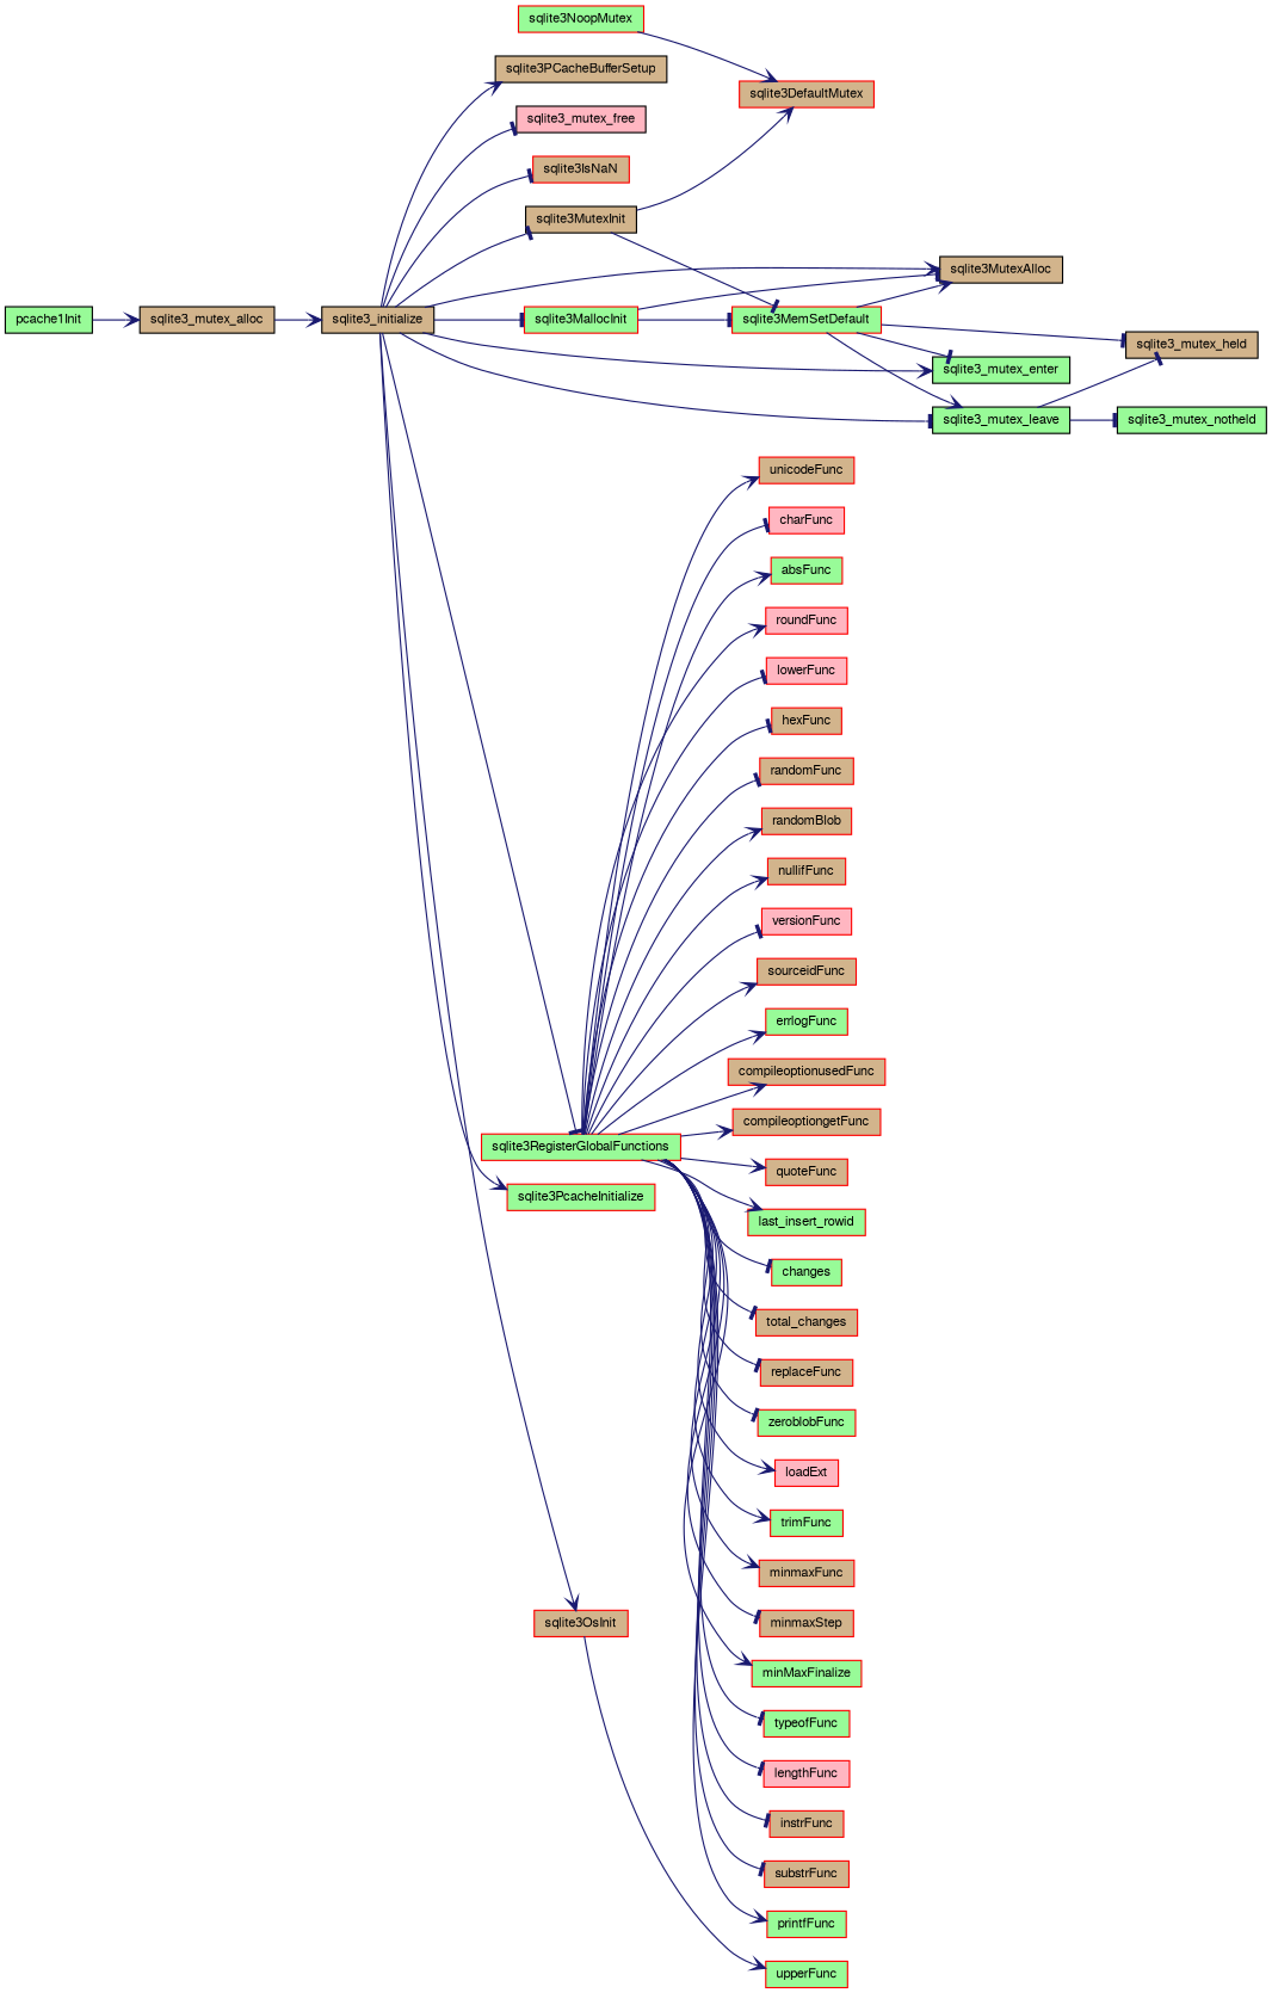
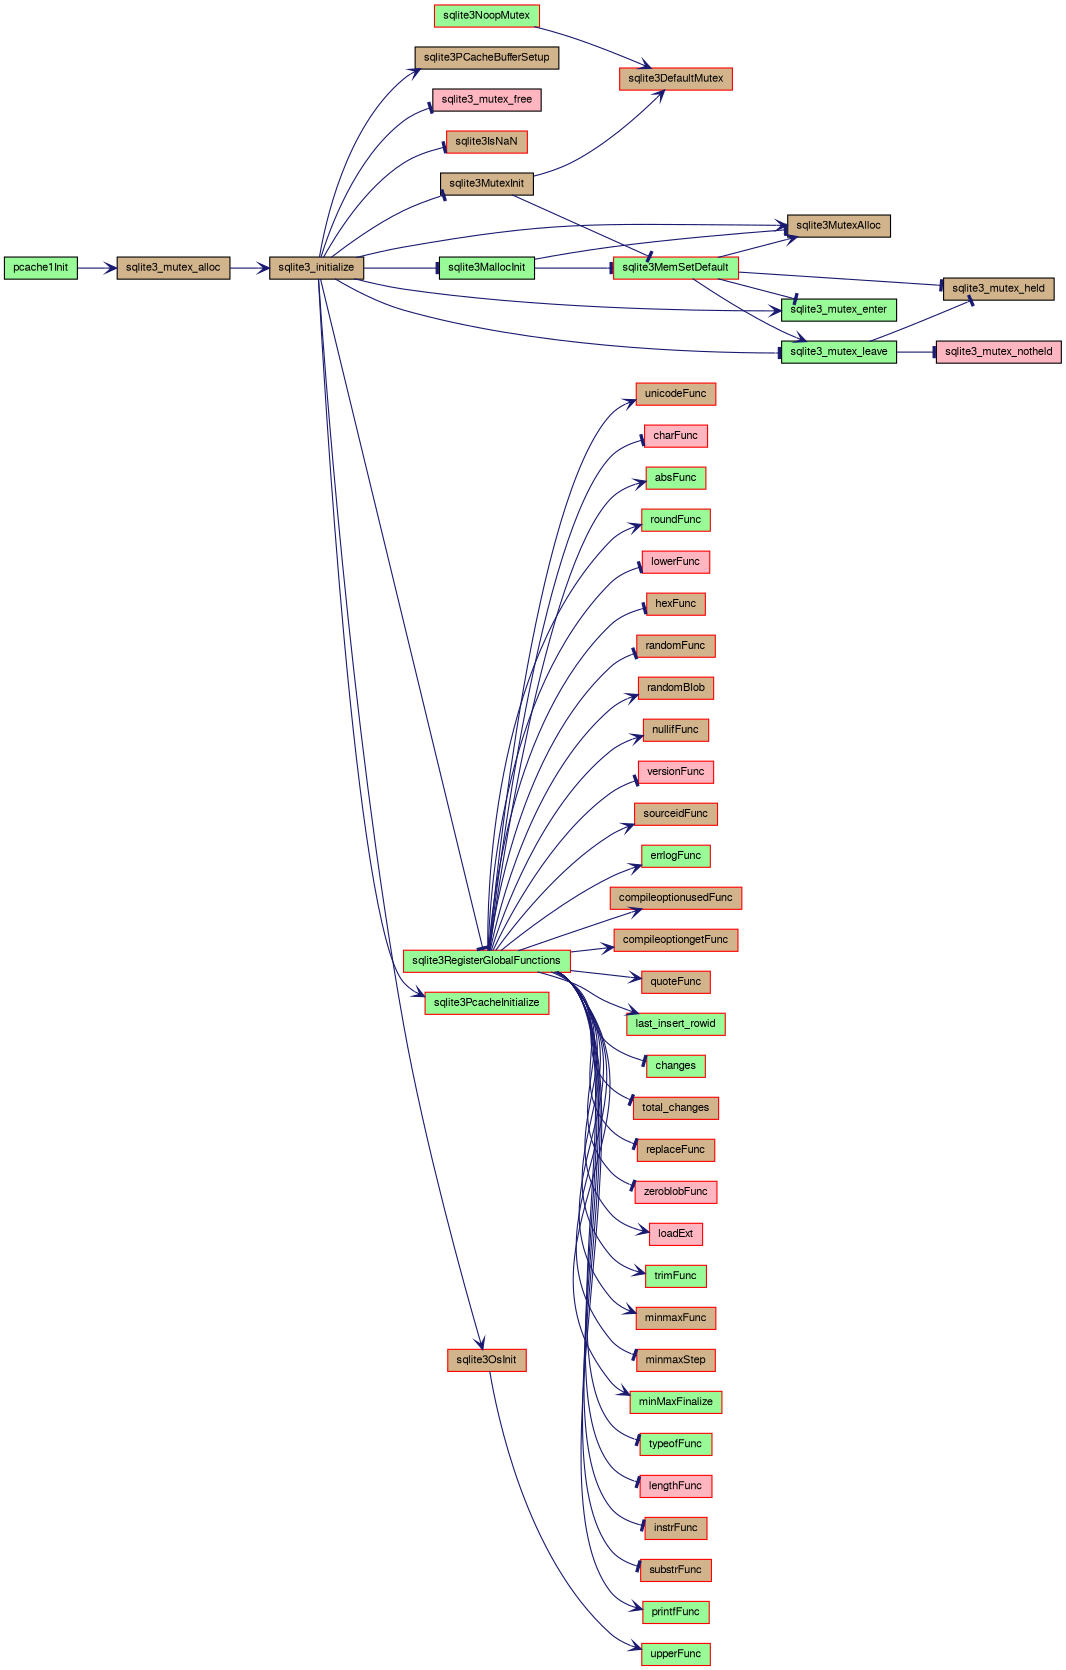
  digraph {
    rankdir=LR
    node [color=red fillcolor=tan fontname=FreeSans fontsize=10 shape=record style=filled]
    edge [arrowhead=vee color=midnightblue fontname=FreeSans fontsize=10 labelfontname=FreeSans labelfontsize=10 style=solid]
    n1 [color=black fillcolor=palegreen fontcolor=black height=0.2 label=pcache1Init width=0.4]
    n2 [color=black height=0.2 label=sqlite3_mutex_alloc width=0.4]
    n3 [color=black height=0.2 label=sqlite3_initialize width=0.4]
    n4 [color=black height=0.2 label=sqlite3MutexInit width=0.4]
    n5 [color=black height=0.2 label=sqlite3MutexAlloc width=0.4]
    n6 [color=black fillcolor=palegreen height=0.2 label=sqlite3_mutex_enter width=0.4]
-   n7 [fillcolor=palegreen height=0.2 label=sqlite3MallocInit width=0.4]
+   n7 [color=black fillcolor=palegreen height=0.2 label=sqlite3MallocInit width=0.4]
    n8 [color=black fillcolor=palegreen height=0.2 label=sqlite3_mutex_leave width=0.4]
    n9 [fillcolor=palegreen height=0.2 label=sqlite3RegisterGlobalFunctions width=0.4]
    n10 [fillcolor=palegreen height=0.2 label=sqlite3PcacheInitialize width=0.4]
    n11 [height=0.2 label=sqlite3OsInit width=0.4]
    n12 [color=black height=0.2 label=sqlite3PCacheBufferSetup width=0.4]
    n13 [color=black fillcolor=lightpink height=0.2 label=sqlite3_mutex_free width=0.4]
    n14 [height=0.2 label=sqlite3IsNaN width=0.4]
    n15 [height=0.2 label=sqlite3DefaultMutex width=0.4]
    n16 [fillcolor=palegreen height=0.2 label=sqlite3MemSetDefault width=0.4]
    n17 [color=black height=0.2 label=sqlite3_mutex_held width=0.4]
-   n18 [color=black fillcolor=palegreen height=0.2 label=sqlite3_mutex_notheld width=0.4]
+   n18 [color=black fillcolor=lightpink height=0.2 label=sqlite3_mutex_notheld width=0.4]
    n19 [fillcolor=palegreen height=0.2 label=trimFunc width=0.4]
    n20 [height=0.2 label=minmaxFunc width=0.4]
    n21 [height=0.2 label=minmaxStep width=0.4]
    n22 [fillcolor=palegreen height=0.2 label=minMaxFinalize width=0.4]
    n23 [fillcolor=palegreen height=0.2 label=typeofFunc width=0.4]
    n24 [fillcolor=lightpink height=0.2 label=lengthFunc width=0.4]
    n25 [height=0.2 label=instrFunc width=0.4]
    n26 [height=0.2 label=substrFunc width=0.4]
    n27 [fillcolor=palegreen height=0.2 label=printfFunc width=0.4]
    n28 [height=0.2 label=unicodeFunc width=0.4]
    n29 [fillcolor=lightpink height=0.2 label=charFunc width=0.4]
    n30 [fillcolor=palegreen height=0.2 label=absFunc width=0.4]
-   n31 [fillcolor=lightpink height=0.2 label=roundFunc width=0.4]
+   n31 [fillcolor=palegreen height=0.2 label=roundFunc width=0.4]
    n32 [fillcolor=lightpink height=0.2 label=lowerFunc width=0.4]
    n33 [height=0.2 label=hexFunc width=0.4]
    n34 [height=0.2 label=randomFunc width=0.4]
    n35 [height=0.2 label=randomBlob width=0.4]
    n36 [height=0.2 label=nullifFunc width=0.4]
    n37 [fillcolor=lightpink height=0.2 label=versionFunc width=0.4]
    n38 [height=0.2 label=sourceidFunc width=0.4]
    n39 [fillcolor=palegreen height=0.2 label=errlogFunc width=0.4]
    n40 [height=0.2 label=compileoptionusedFunc width=0.4]
    n41 [height=0.2 label=compileoptiongetFunc width=0.4]
    n42 [height=0.2 label=quoteFunc width=0.4]
    n43 [fillcolor=palegreen height=0.2 label=last_insert_rowid width=0.4]
    n44 [fillcolor=palegreen height=0.2 label=changes width=0.4]
    n45 [height=0.2 label=total_changes width=0.4]
    n46 [height=0.2 label=replaceFunc width=0.4]
-   n47 [fillcolor=palegreen height=0.2 label=zeroblobFunc width=0.4]
+   n47 [fillcolor=lightpink height=0.2 label=zeroblobFunc width=0.4]
    n48 [fillcolor=lightpink height=0.2 label=loadExt width=0.4]
    n49 [fillcolor=palegreen height=0.2 label=upperFunc width=0.4]
    n50 [fillcolor=palegreen height=0.2 label=sqlite3NoopMutex width=0.4]
    n1 -> n2
    n2 -> n3
    n3 -> n4 [arrowhead=tee]
    n3 -> n5
    n3 -> n6
    n3 -> n7 [arrowhead=tee]
    n3 -> n8 [arrowhead=tee]
    n3 -> n9 [arrowhead=tee]
    n3 -> n10
    n3 -> n11
    n3 -> n12
    n3 -> n13 [arrowhead=tee]
    n3 -> n14 [arrowhead=tee]
    n4 -> n15
    n4 -> n16 [arrowhead=tee]
    n7 -> n5 [arrowhead=tee]
    n7 -> n16 [arrowhead=tee]
    n8 -> n17 [arrowhead=tee]
    n8 -> n18 [arrowhead=tee]
    n9 -> n19
    n9 -> n20
    n9 -> n21 [arrowhead=tee]
    n9 -> n22
    n9 -> n23 [arrowhead=tee]
    n9 -> n24 [arrowhead=tee]
    n9 -> n25 [arrowhead=tee]
    n9 -> n26 [arrowhead=tee]
    n9 -> n27
    n9 -> n28
    n9 -> n29 [arrowhead=tee]
    n9 -> n30
    n9 -> n31
    n9 -> n32 [arrowhead=tee]
    n9 -> n33 [arrowhead=tee]
    n9 -> n34 [arrowhead=tee]
    n9 -> n35
    n9 -> n36
    n9 -> n37 [arrowhead=tee]
    n9 -> n38
    n9 -> n39
    n9 -> n40
    n9 -> n41
    n9 -> n42
    n9 -> n43
    n9 -> n44 [arrowhead=tee]
    n9 -> n45 [arrowhead=tee]
    n9 -> n46 [arrowhead=tee]
    n9 -> n47 [arrowhead=tee]
    n9 -> n48
    n11 -> n49
    n16 -> n5
    n16 -> n6 [arrowhead=tee]
    n16 -> n8
    n16 -> n17 [arrowhead=tee]
    n50 -> n15
  }
